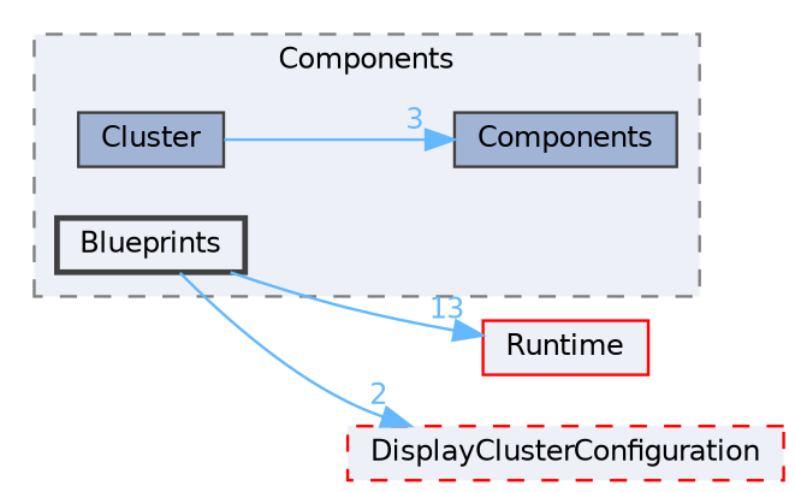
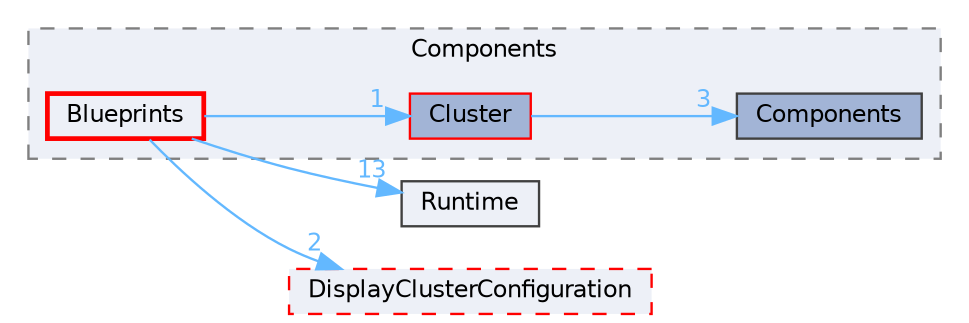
  digraph {
    compound=true
    rankdir=LR
    node [color=grey25 fillcolor="#edf0f7" fontname=Helvetica fontsize=10 shape=box style=filled]
    edge [color=steelblue1 fontcolor=steelblue1 fontname=Helvetica fontsize=10 labeldistance=1.5 labelfontname=Helvetica labelfontsize=10]
    n1 [fillcolor="#a2b4d6" height=0.2 label=Components width=0.4]
-   n2 [fillcolor="#a2b4d6" height=0.2 label=Cluster width=0.4]
-   n3 [height=0.2 label=Blueprints style="filled,bold" width=0.4]
-   n4 [color=red height=0.2 label=Runtime width=0.4]
+   n2 [color=red fillcolor="#a2b4d6" height=0.2 label=Cluster width=0.4]
+   n3 [color=red height=0.2 label=Blueprints style="filled,bold" width=0.4]
+   n4 [height=0.2 label=Runtime width=0.4]
    n5 [color=red height=0.2 label=DisplayClusterConfiguration style="filled,dashed" width=0.4]
    subgraph cluster_1 {
      bgcolor="#edf0f7"
      fontname=Helvetica
      fontsize=10
      label=Components
      pencolor=grey50
      style="filled,dashed"
      n1
      n2
      n3
    }
    n2 -> n1 [headlabel=3]
+   n3 -> n2 [headlabel=1]
    n3 -> n4 [headlabel=13]
    n3 -> n5 [headlabel=2]
  }
